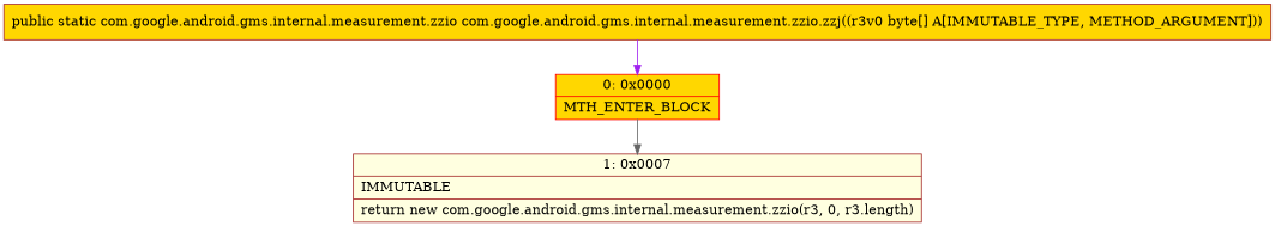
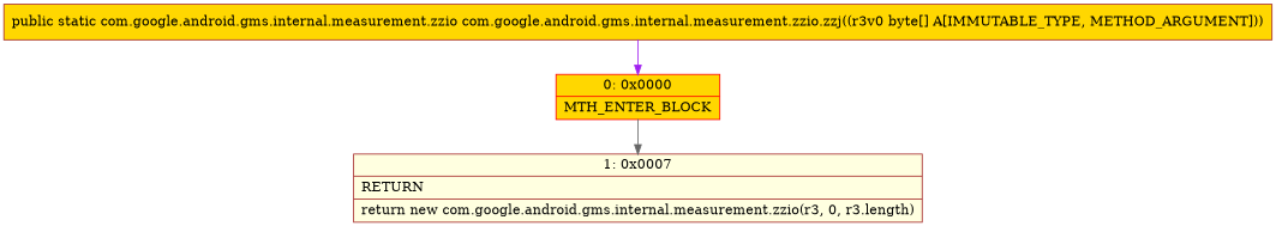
  digraph {
    node [shape=record style=filled fillcolor=gold color=brown]
    n1 [label="{0\:\ 0x0000|MTH_ENTER_BLOCK\l}" color=red]
-   n2 [label="{1\:\ 0x0007|IMMUTABLE\l|return new com.google.android.gms.internal.measurement.zzio(r3, 0, r3.length)\l}" fillcolor=lightyellow]
+   n2 [label="{1\:\ 0x0007|RETURN\l|return new com.google.android.gms.internal.measurement.zzio(r3, 0, r3.length)\l}" fillcolor=lightyellow]
    n3 [label="{public static com.google.android.gms.internal.measurement.zzio com.google.android.gms.internal.measurement.zzio.zzj((r3v0 byte[] A[IMMUTABLE_TYPE, METHOD_ARGUMENT])) }"]
    n1 -> n2 [color=gray40]
    n3 -> n1 [color=purple]
  }
